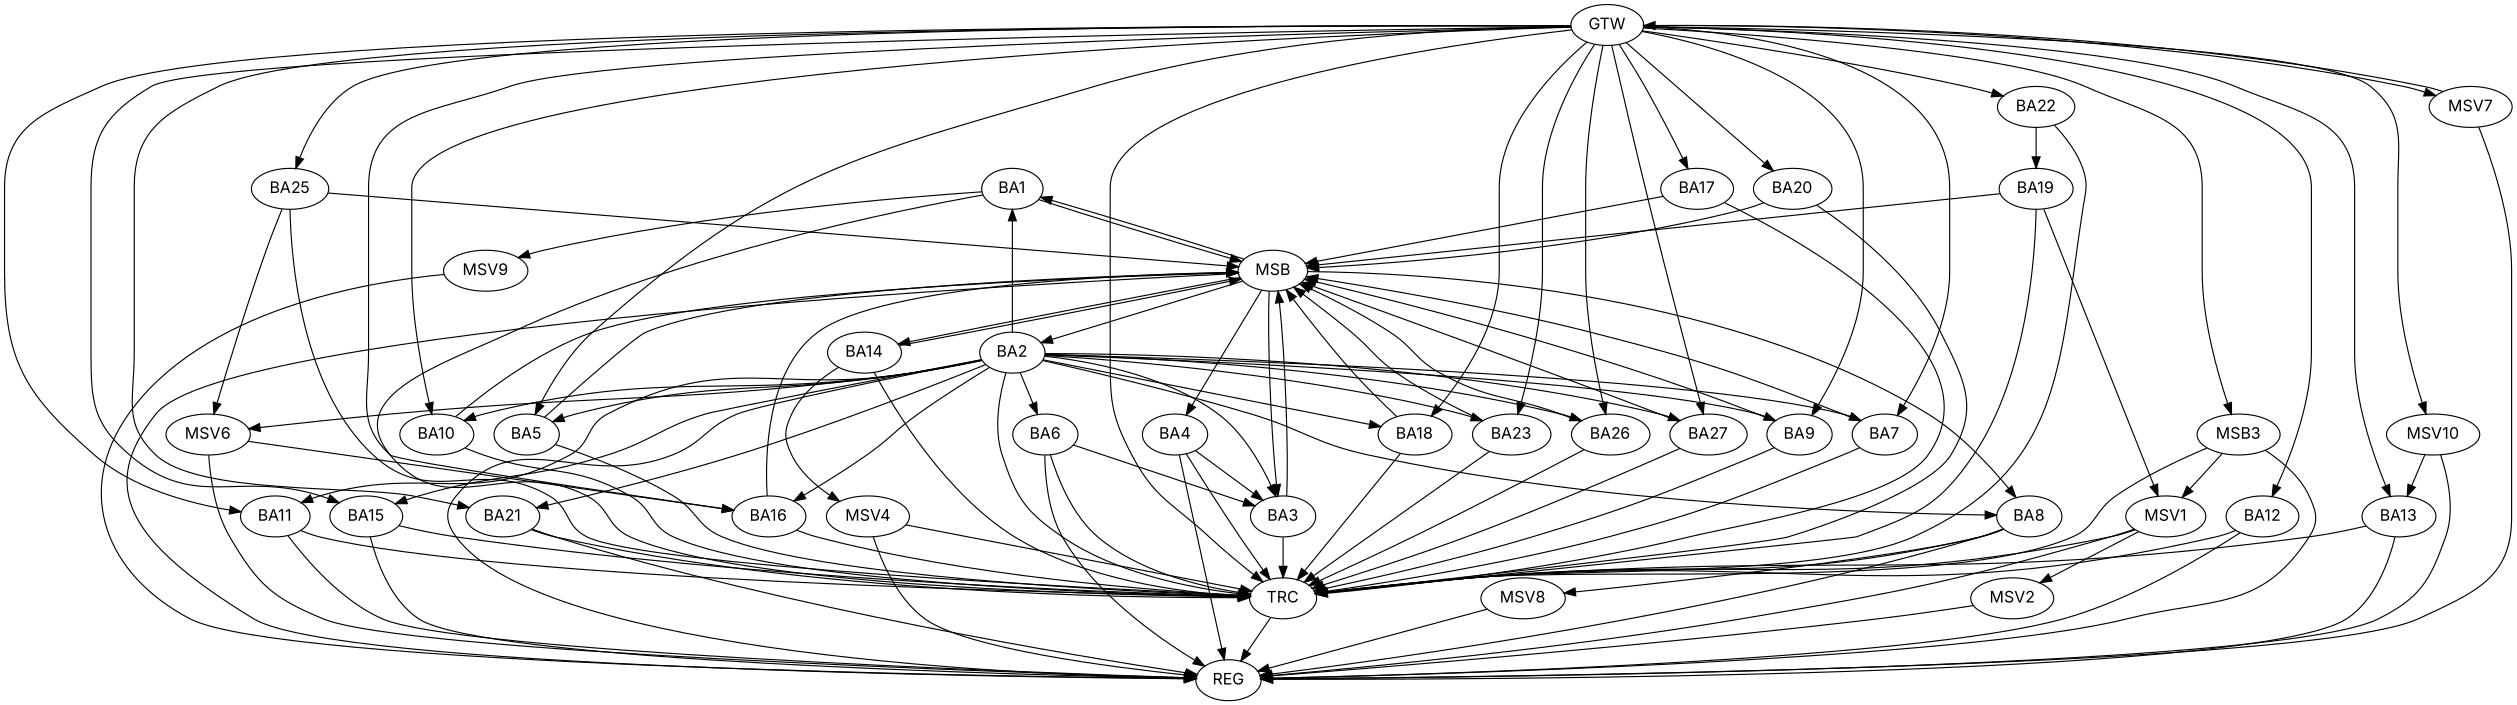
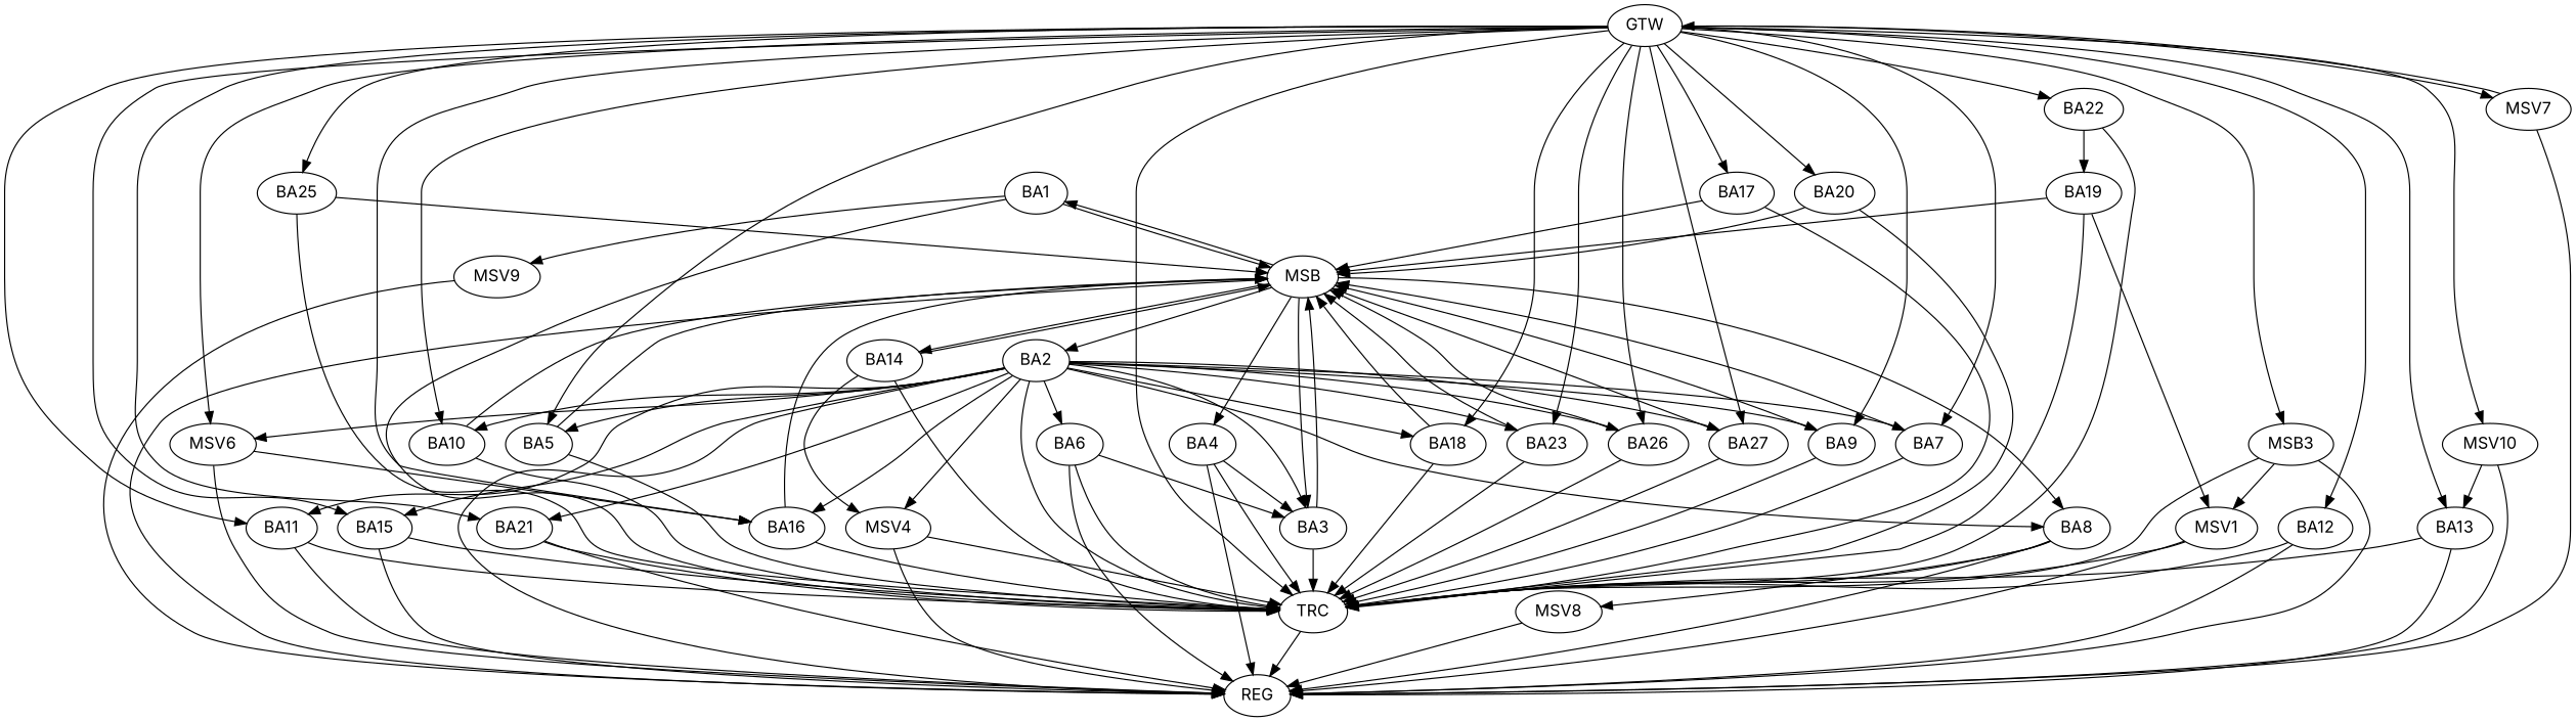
  strict digraph {
    fontname=Inter
    node [fontname=Inter]
    edge [fontname=Inter]
    n1 [label=BA1]
    n2 [label=MSB]
    n3 [label=TRC]
    n4 [label=MSV9]
    n5 [label=BA2]
    n6 [label=BA3]
    n7 [label=BA8]
    n8 [label=REG]
    n9 [label=BA4]
    n10 [label=BA14]
    n11 [label=BA5]
    n12 [label=BA6]
    n13 [label=BA7]
    n14 [label=BA9]
    n15 [label=BA10]
    n16 [label=BA11]
    n17 [label=BA15]
    n18 [label=BA16]
    n19 [label=BA18]
    n20 [label=BA21]
    n21 [label=BA23]
    n22 [label=BA26]
    n23 [label=BA27]
    n24 [label=MSV6]
    n25 [label=MSV8]
    n26 [label=BA13]
    n27 [label=BA12]
    n28 [label=MSV4]
    n29 [label=BA17]
    n30 [label=BA19]
    n31 [label=MSV1]
-   n32 [label=MSV2]
    n33 [label=BA20]
    n34 [label=BA22]
    n35 [label=BA25]
    n36 [label=GTW]
    n37 [label=MSB3]
    n38 [label=MSV7]
    n39 [label=MSV10]
    n1 -> n2
    n1 -> n3
    n1 -> n4
    n2 -> n1
    n2 -> n5
    n2 -> n6
    n2 -> n7
    n2 -> n8
    n2 -> n9
    n2 -> n10
    n3 -> n8
    n4 -> n8
-   n5 -> n1
+   n5 -> n28
    n5 -> n3
    n5 -> n6
    n5 -> n7
    n5 -> n8
    n5 -> n11
    n5 -> n12
    n5 -> n13
    n5 -> n14
    n5 -> n15
    n5 -> n16
    n5 -> n17
    n5 -> n18
    n5 -> n19
    n5 -> n20
    n5 -> n21
    n5 -> n22
    n5 -> n23
    n5 -> n24
    n6 -> n2
    n6 -> n3
    n7 -> n3
    n7 -> n8
    n7 -> n25
    n9 -> n3
    n9 -> n6
    n9 -> n8
    n10 -> n2
    n10 -> n3
    n10 -> n28
    n11 -> n2
    n11 -> n3
    n12 -> n3
    n12 -> n6
    n12 -> n8
    n13 -> n2
    n13 -> n3
    n14 -> n2
    n14 -> n3
    n15 -> n2
    n15 -> n3
    n16 -> n3
    n16 -> n8
    n17 -> n3
    n17 -> n8
    n18 -> n2
    n18 -> n3
    n19 -> n2
    n19 -> n3
    n20 -> n3
    n20 -> n8
    n21 -> n2
    n21 -> n3
    n22 -> n2
    n22 -> n3
    n23 -> n2
    n23 -> n3
    n24 -> n8
    n24 -> n18
    n25 -> n8
    n26 -> n3
    n26 -> n8
    n27 -> n3
    n27 -> n8
    n28 -> n3
    n28 -> n8
    n29 -> n2
    n29 -> n3
    n30 -> n2
    n30 -> n3
    n30 -> n31
    n31 -> n3
    n31 -> n8
-   n31 -> n32
-   n32 -> n8
    n33 -> n2
    n33 -> n3
    n34 -> n3
    n34 -> n30
    n35 -> n2
    n35 -> n3
    n36 -> n3
    n36 -> n11
    n36 -> n13
    n36 -> n14
    n36 -> n15
    n36 -> n16
    n36 -> n17
    n36 -> n18
    n36 -> n19
    n36 -> n20
    n36 -> n21
    n36 -> n22
    n36 -> n23
-   n35 -> n24
+   n36 -> n24
    n36 -> n26
    n36 -> n27
    n36 -> n29
    n36 -> n33
    n36 -> n34
    n36 -> n35
    n36 -> n37
    n36 -> n38
    n36 -> n39
    n37 -> n3
    n37 -> n8
    n37 -> n31
    n38 -> n8
    n38 -> n36
    n39 -> n8
    n39 -> n26
  }
